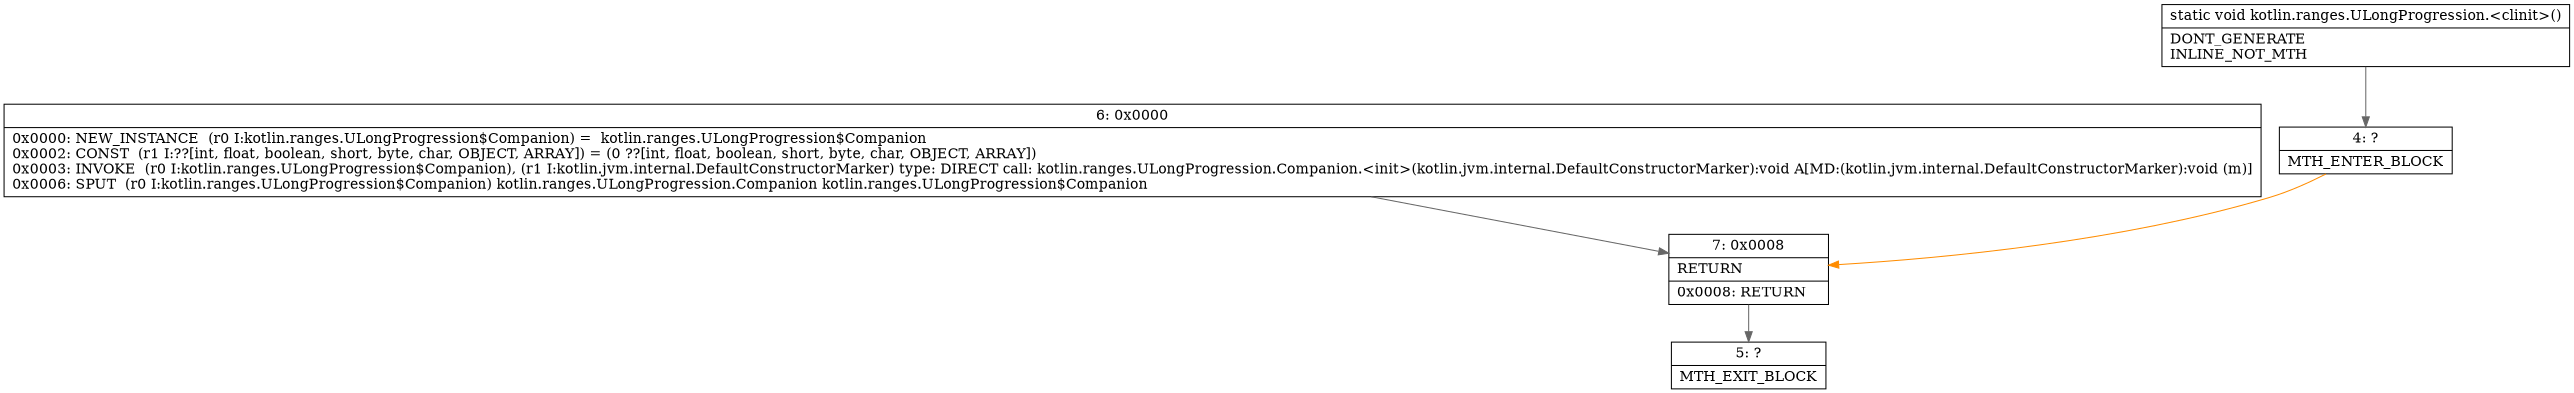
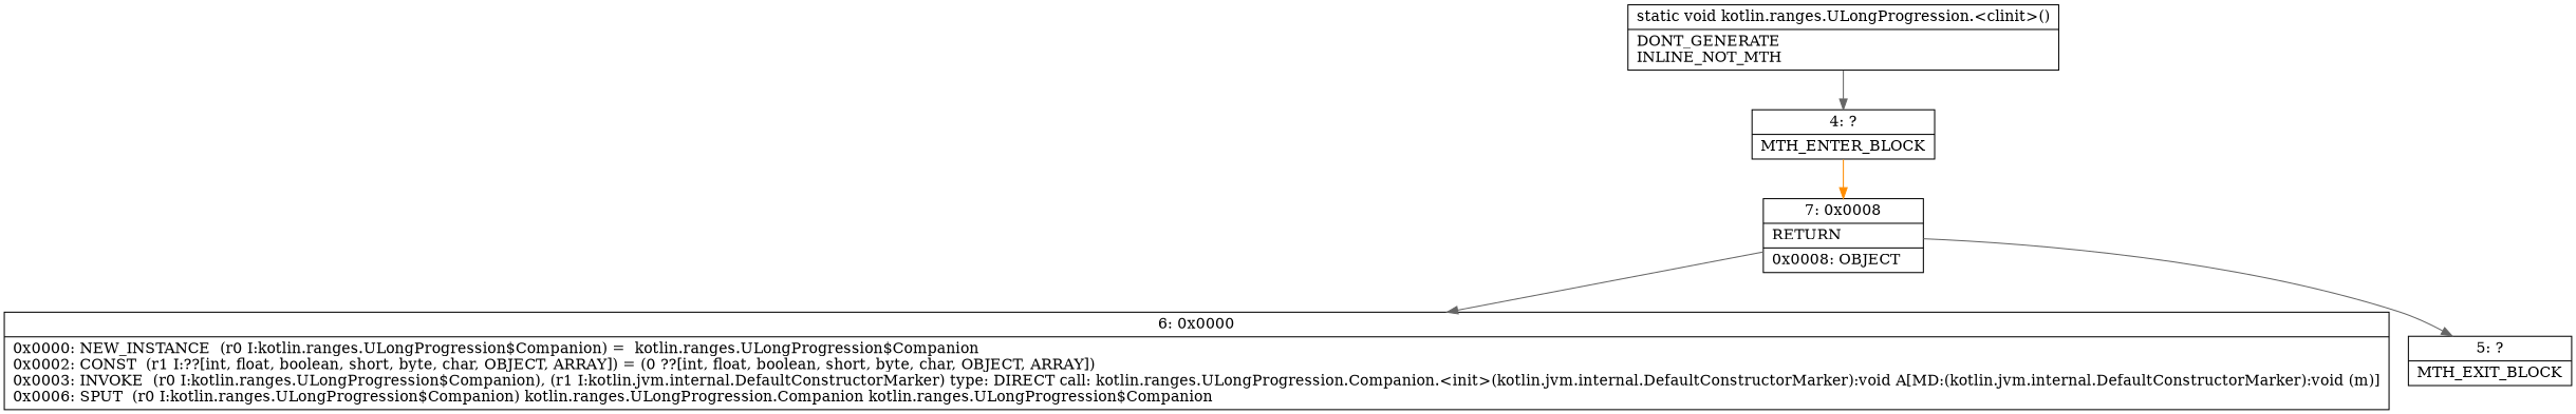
  digraph {
    fontname="DejaVu Serif"
    node [fontname="DejaVu Serif" shape=record]
    edge [color=gray40 fontname="DejaVu Serif"]
    n1 [label="{4\:\ ?|MTH_ENTER_BLOCK\l}"]
-   n2 [label="{7\:\ 0x0008|RETURN\l|0x0008: RETURN   \l}"]
+   n2 [label="{7\:\ 0x0008|RETURN\l|0x0008: OBJECT   \l}"]
    n3 [label="{6\:\ 0x0000|0x0000: NEW_INSTANCE  (r0 I:kotlin.ranges.ULongProgression$Companion) =  kotlin.ranges.ULongProgression$Companion \l0x0002: CONST  (r1 I:??[int, float, boolean, short, byte, char, OBJECT, ARRAY]) = (0 ??[int, float, boolean, short, byte, char, OBJECT, ARRAY]) \l0x0003: INVOKE  (r0 I:kotlin.ranges.ULongProgression$Companion), (r1 I:kotlin.jvm.internal.DefaultConstructorMarker) type: DIRECT call: kotlin.ranges.ULongProgression.Companion.\<init\>(kotlin.jvm.internal.DefaultConstructorMarker):void A[MD:(kotlin.jvm.internal.DefaultConstructorMarker):void (m)]\l0x0006: SPUT  (r0 I:kotlin.ranges.ULongProgression$Companion) kotlin.ranges.ULongProgression.Companion kotlin.ranges.ULongProgression$Companion \l}"]
    n4 [label="{5\:\ ?|MTH_EXIT_BLOCK\l}"]
    n5 [label="{static void kotlin.ranges.ULongProgression.\<clinit\>()  | DONT_GENERATE\lINLINE_NOT_MTH\l}"]
    n1 -> n2 [color=darkorange]
    n2 -> n4
-   n3 -> n2
+   n2 -> n3
    n5 -> n1
  }
